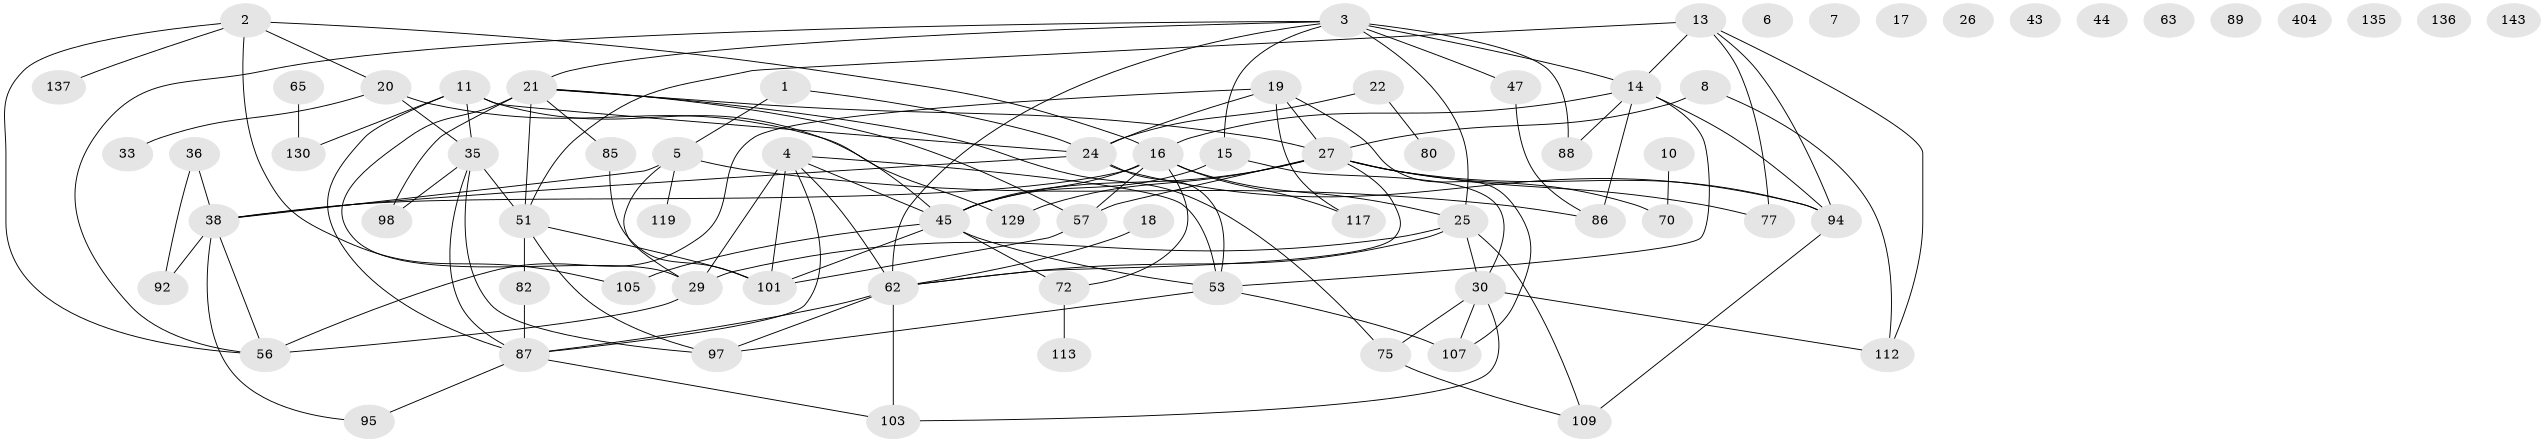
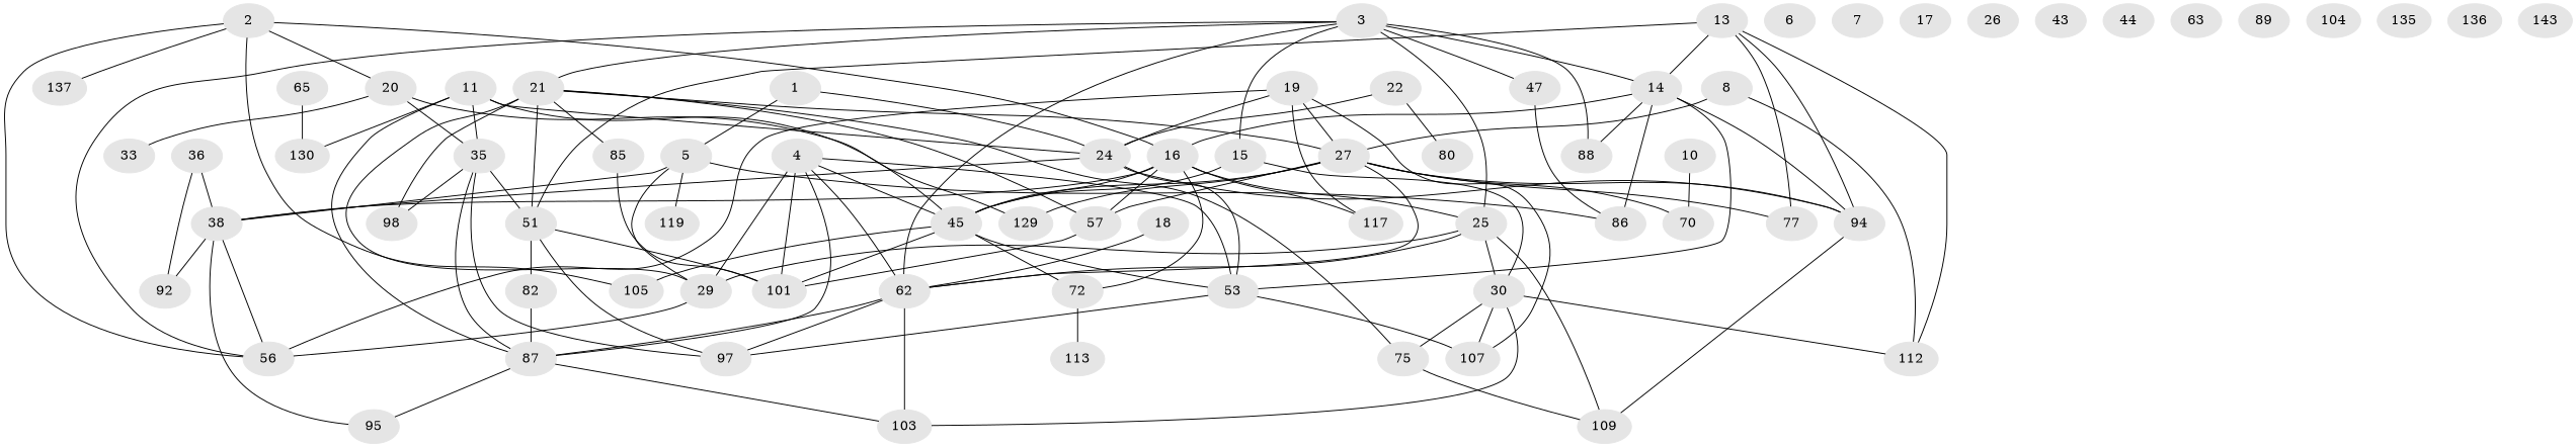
  graph {
    node [color=gray90 style=filled]
    5 [super="+139+12"]
    29 [super="+76"]
    38 [super="+127+49"]
    86
    119
    1
    24 [super="+81+50"]
    53 [super="+58"]
    94
    2 [super="+66+48"]
    16 [super="+37+71+68+40"]
    20 [super="+120"]
    56 [super="+69"]
    105
    137
    25 [super="+64+146"]
    45 [super="+100+59"]
    57
    72 [super="+123"]
    117 [super="+148+118"]
    35 [super="+73"]
    33
    129
    3 [super="+110+84+46+91"]
    14 [super="+79+144+128"]
    15
    21 [super="+96+28"]
    47 [super="+108"]
    62 [super="+74"]
    88
    30 [super="+34+39+42"]
    27 [super="+90"]
    51 [super="+67"]
    75 [super="+83"]
    85
    98
    109
    87 [super="+93"]
    103
    97
    4 [super="+9+32+54"]
    101
    107
    95 [super="+122"]
    92
    6
    7
    70 [super="+114"]
    77
    8
    112
    10
    11 [super="+121"]
    130 [super="+133"]
    13 [super="+61+31"]
    82
    113
    17
    18
    19 [super="+23+55"]
    22
    80 [super="+132"]
    26
    36 [super="+60+52"]
    43
    44
    63
    65
    89
-   104 [label=404]
+   104
    135
    136
    143
    5 -- 29
    5 -- 38
    5 -- 86
    5 -- 119
    29 -- 56
    38 -- 56
    38 -- 95
    38 -- 92
    1 -- 5
    1 -- 24
    24 -- 38
    24 -- 53
    24 -- 94
    53 -- 97
    53 -- 107
    94 -- 109
    2 -- 16
    2 -- 20
    2 -- 56
    2 -- 105
    2 -- 137
    16 -- 38
    16 -- 25
    16 -- 45
    16 -- 57
    16 -- 72
    16 -- 117
    20 -- 35
    20 -- 33
    20 -- 129
    25 -- 29
    25 -- 62
    25 -- 30
    25 -- 109
    45 -- 53
    45 -- 105
    45 -- 72
    45 -- 101
    57 -- 101
    72 -- 113
    35 -- 51
    35 -- 98
    35 -- 87
    35 -- 97
    3 -- 56
    3 -- 25
    3 -- 14
    3 -- 15
    3 -- 21
    3 -- 47
    3 -- 62
    3 -- 88
    14 -- 86
    14 -- 53
    14 -- 94
    14 -- 16
    14 -- 88
    15 -- 45
    15 -- 30
    21 -- 29
    21 -- 57
    21 -- 27
    21 -- 51
    21 -- 75
    21 -- 85
    21 -- 98
    47 -- 86
    62 -- 87
    62 -- 103
    62 -- 97
    30 -- 75
    30 -- 103
    30 -- 107
    30 -- 112
    27 -- 94
    27 -- 45
    27 -- 57
    27 -- 129
    27 -- 62
    27 -- 70
    27 -- 77
    51 -- 97
    51 -- 101
    51 -- 82
    75 -- 109
    85 -- 101
    87 -- 103
    87 -- 95
    4 -- 29
    4 -- 53
    4 -- 45
    4 -- 62
    4 -- 87
    4 -- 101
    8 -- 27
    8 -- 112
    10 -- 70
    11 -- 24
    11 -- 45
    11 -- 35
    11 -- 87
    11 -- 130
    13 -- 94
    13 -- 14 [weight=2]
    13 -- 51
    13 -- 77
    13 -- 112
    82 -- 87
    18 -- 62
    19 -- 24
    19 -- 56
    19 -- 117
    19 -- 27
    19 -- 107
    22 -- 24
    22 -- 80
    36 -- 38
    36 -- 92
    65 -- 130
  }
